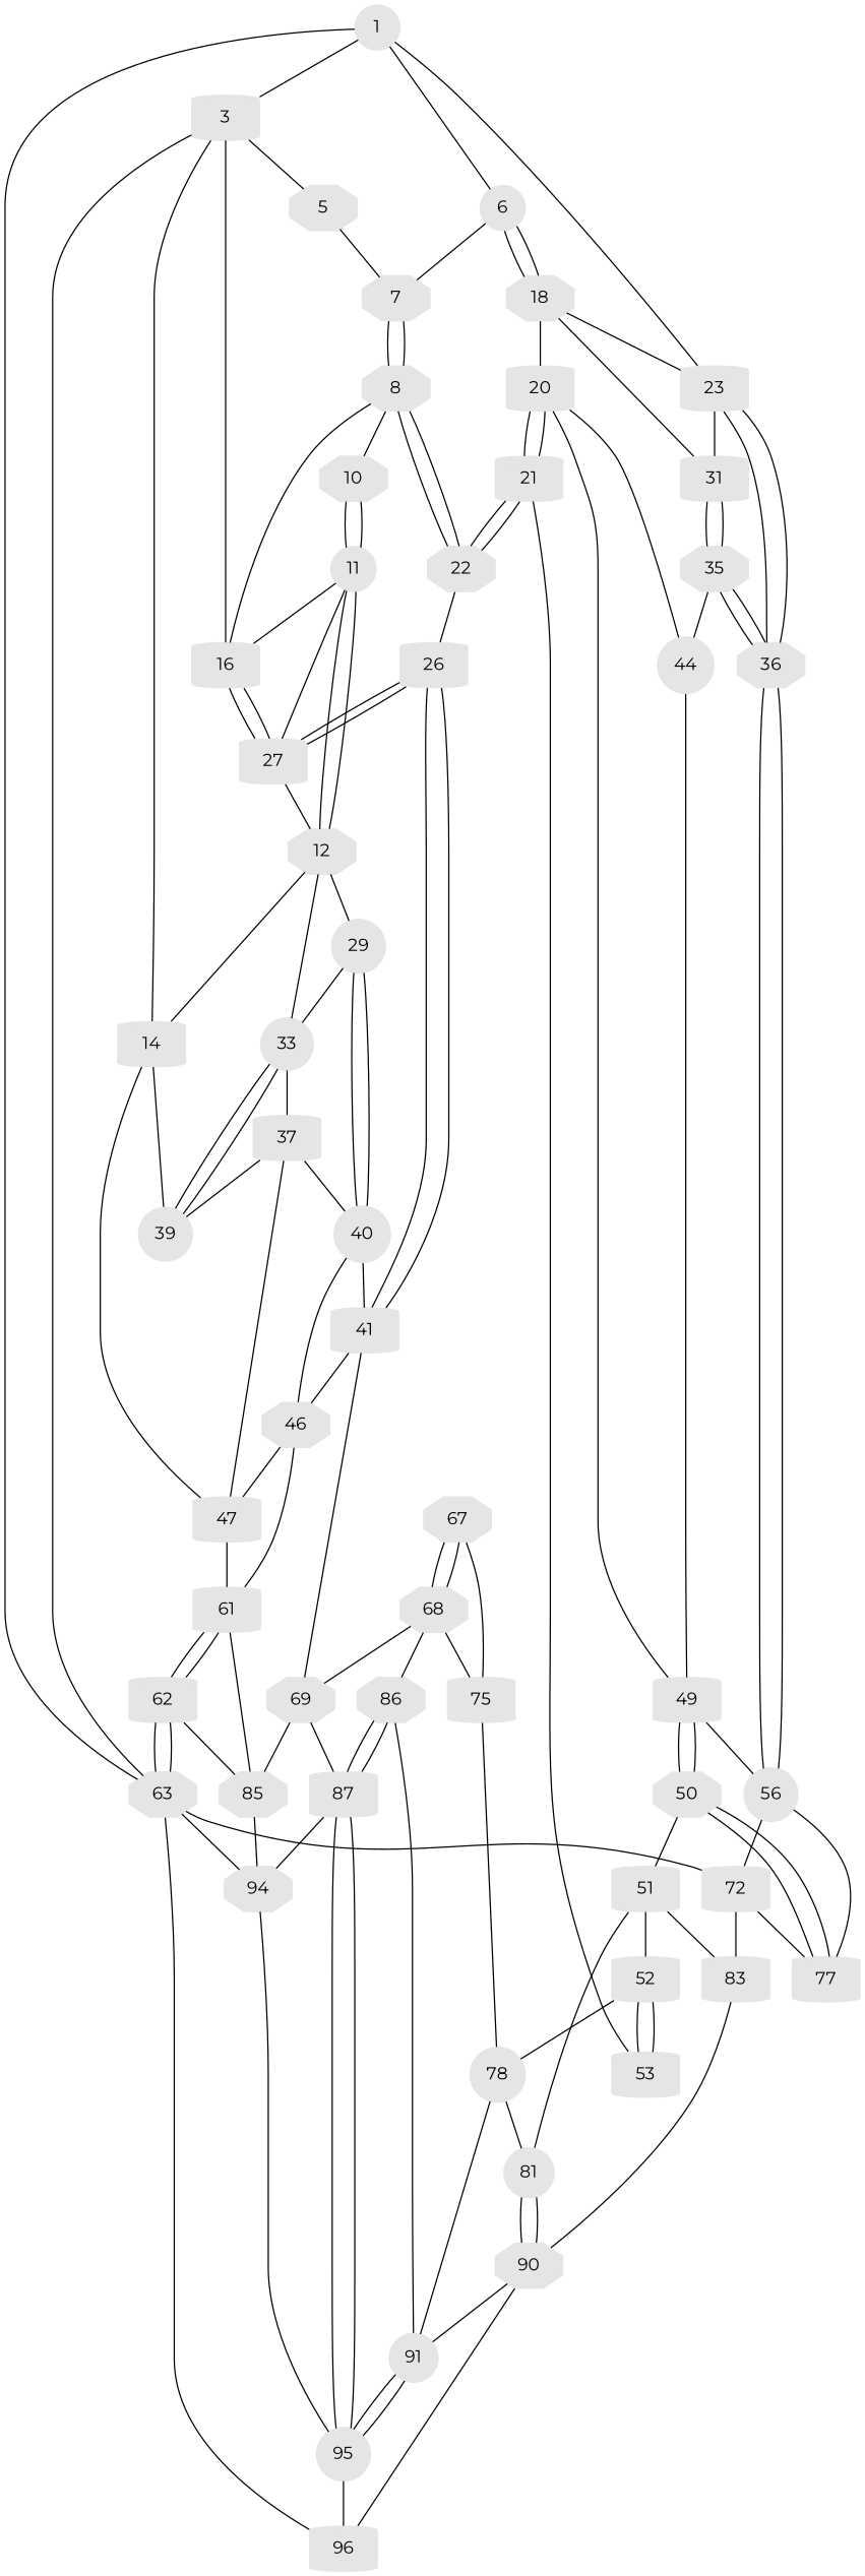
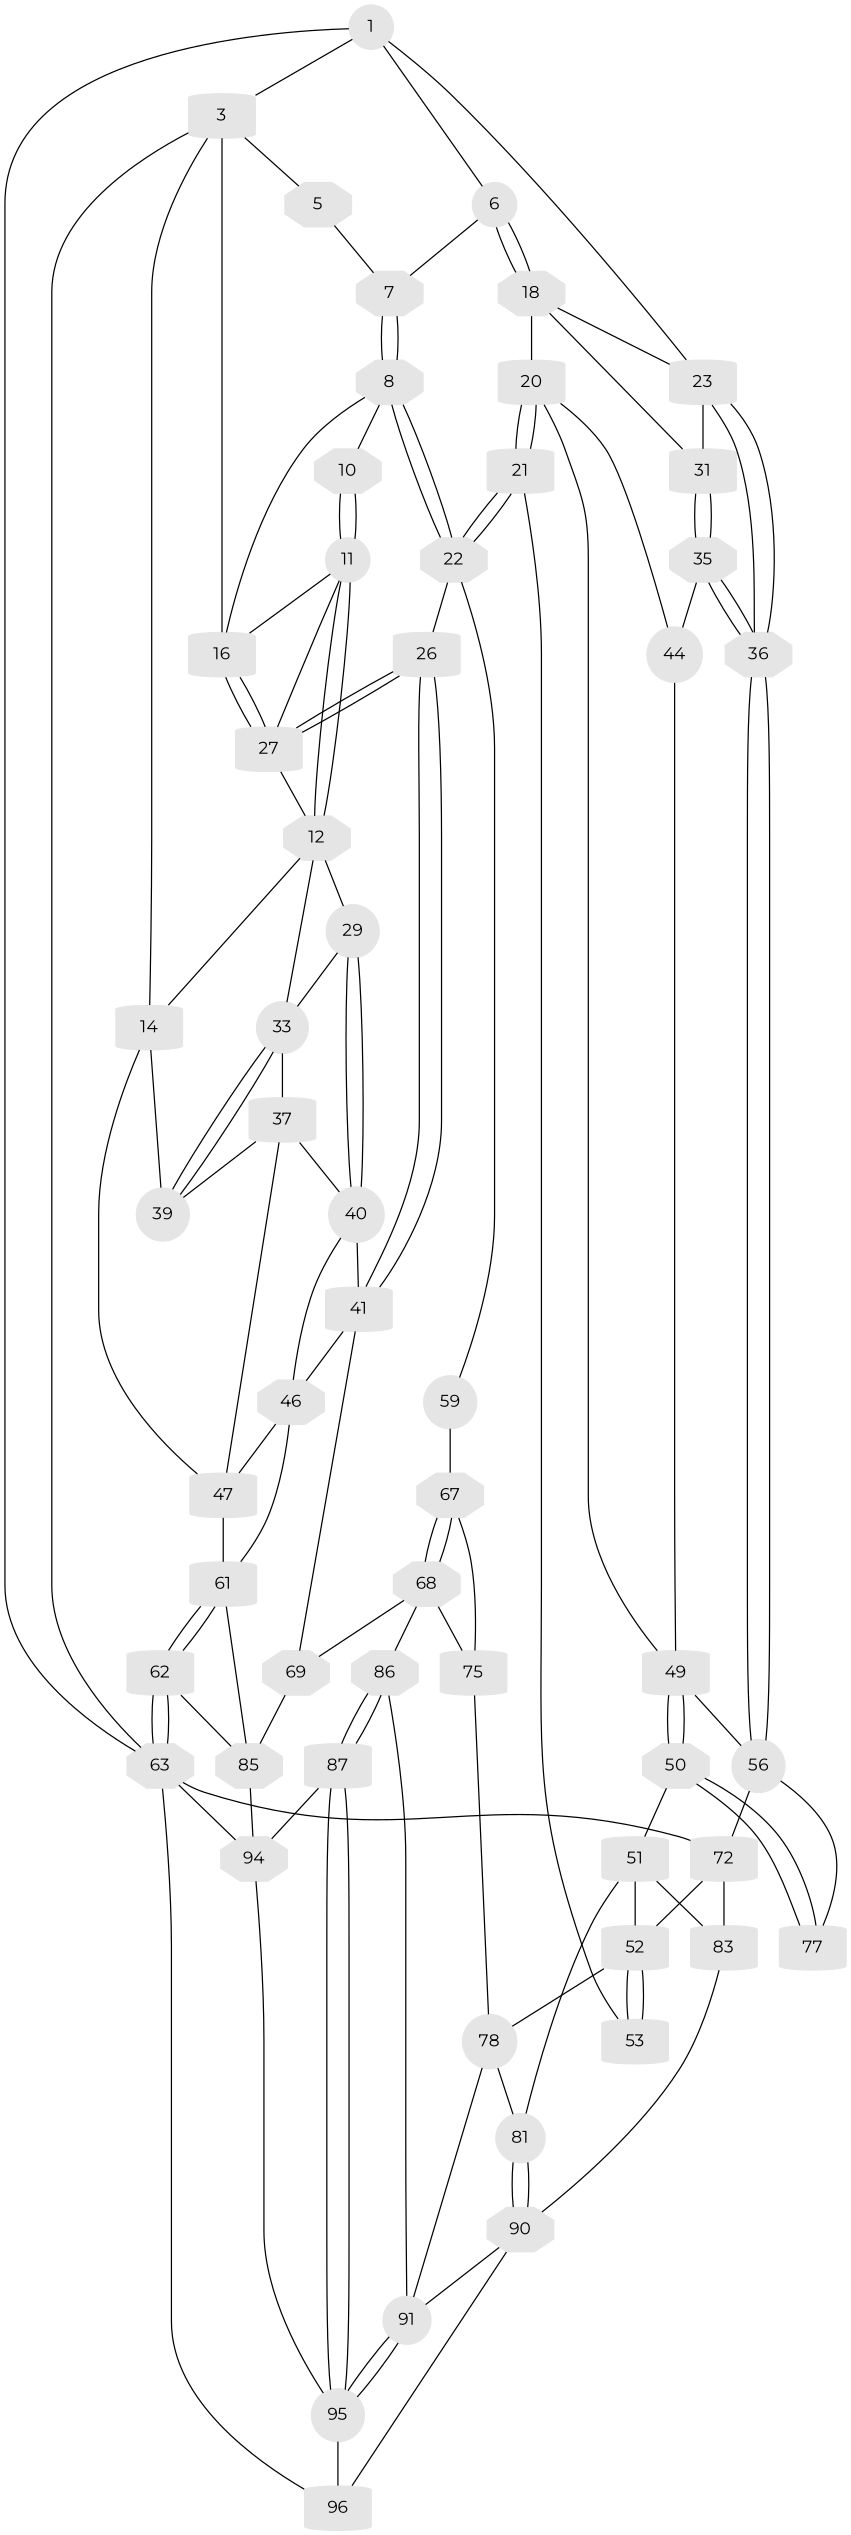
  graph {
    fontname=Montserrat
    node [color=gray90 fontname=Montserrat shape=cylinder style=filled]
    edge [fontname=Montserrat]
    1 [shape=circle super="+2"]
    3 [super="+4"]
    6 [shape=circle]
    23 [super="+24"]
    63 [shape=octagon super="+71"]
    5 [shape=octagon]
    14 [super="+15"]
    16
    7 [shape=octagon]
    18 [shape=octagon super="+19"]
    31 [super="+32"]
    36 [shape=octagon]
    72 [super="+82"]
    94 [shape=octagon super="+98"]
    96
    10 [shape=octagon]
    11 [shape=circle super="+17"]
    39 [shape=circle]
    47 [super="+48"]
    8 [shape=octagon super="+9"]
    20 [super="+45"]
    22 [shape=octagon super="+25"]
    27 [super="+28"]
    26
+   59 [shape=circle super="+60"]
    12 [shape=octagon super="+13"]
    29 [shape=circle super="+30"]
    33 [shape=circle super="+34"]
    40 [shape=circle super="+42"]
    37 [super="+38"]
    61 [super="+65"]
    21
    44 [shape=circle]
    49 [super="+55"]
    35 [shape=octagon super="+43"]
    53 [super="+54"]
    56 [shape=circle super="+73"]
    50 [shape=octagon]
    41 [super="+66"]
    67 [shape=octagon super="+74"]
    46 [shape=octagon super="+64"]
    69 [shape=octagon super="+84"]
    77
    85 [shape=octagon super="+89"]
    87 [super="+88"]
    62
    51 [super="+80"]
    52 [super="+70"]
    81 [shape=circle]
    83
    78 [shape=circle super="+79"]
    90 [shape=octagon super="+93"]
    91 [shape=circle super="+92"]
    68 [shape=octagon super="+76"]
    75
    95 [shape=circle super="+97"]
    86 [shape=octagon]
    1 -- 3
    1 -- 6
    1 -- 23
    1 -- 63
    3 -- 63
    3 -- 5
    3 -- 14
    3 -- 16
    6 -- 7
    6 -- 18
    6 -- 18
    23 -- 31
    23 -- 36
    23 -- 36
    63 -- 72
    63 -- 94
    63 -- 96
    5 -- 7
    14 -- 39
    14 -- 47
    16 -- 27
    16 -- 27
    7 -- 8
    7 -- 8
    18 -- 23
    18 -- 31
    18 -- 20
    31 -- 35 [weight=2]
    31 -- 35
    36 -- 56
    36 -- 56
-   72 -- 77
+   72 -- 52
    72 -- 83
    94 -- 95
    10 -- 11
    10 -- 11
    11 -- 16
    11 -- 27
    11 -- 12
    11 -- 12
    47 -- 61
    8 -- 16
    8 -- 10
    8 -- 22
    8 -- 22
    20 -- 21
    20 -- 21
    20 -- 44
    20 -- 49
    22 -- 26
+   22 -- 59
    27 -- 12
    26 -- 27
    26 -- 27
    26 -- 41
    26 -- 41
+   59 -- 67 [weight=2]
    12 -- 14
    12 -- 29
    12 -- 33
    29 -- 33
    29 -- 40
    29 -- 40
    33 -- 39
    33 -- 39
    33 -- 37
    40 -- 41
    40 -- 46
    37 -- 39
    37 -- 47
    37 -- 40
    61 -- 85
    61 -- 62
    61 -- 62
    21 -- 22
    21 -- 22
    21 -- 53
    44 -- 49
    49 -- 56
    49 -- 50
    49 -- 50
    35 -- 36
    35 -- 36
    35 -- 44
    56 -- 72
    56 -- 77
    50 -- 77
    50 -- 77
    50 -- 51
    41 -- 46
    41 -- 69
    67 -- 68
    67 -- 68
    67 -- 75
    46 -- 47
    46 -- 61
    69 -- 85
-   69 -- 87
    85 -- 94
    87 -- 94
    87 -- 95
    87 -- 95
    62 -- 63
    62 -- 63
    62 -- 85
    51 -- 52
    51 -- 81
    51 -- 83
    52 -- 53
    52 -- 53
    52 -- 78
    81 -- 90
    81 -- 90
    83 -- 90
    78 -- 81
    78 -- 91
    90 -- 96
    90 -- 91
    91 -- 95
    91 -- 95
    68 -- 69
    68 -- 75
    68 -- 86
    75 -- 78
    95 -- 96
    86 -- 87
    86 -- 87
    86 -- 91
  }
